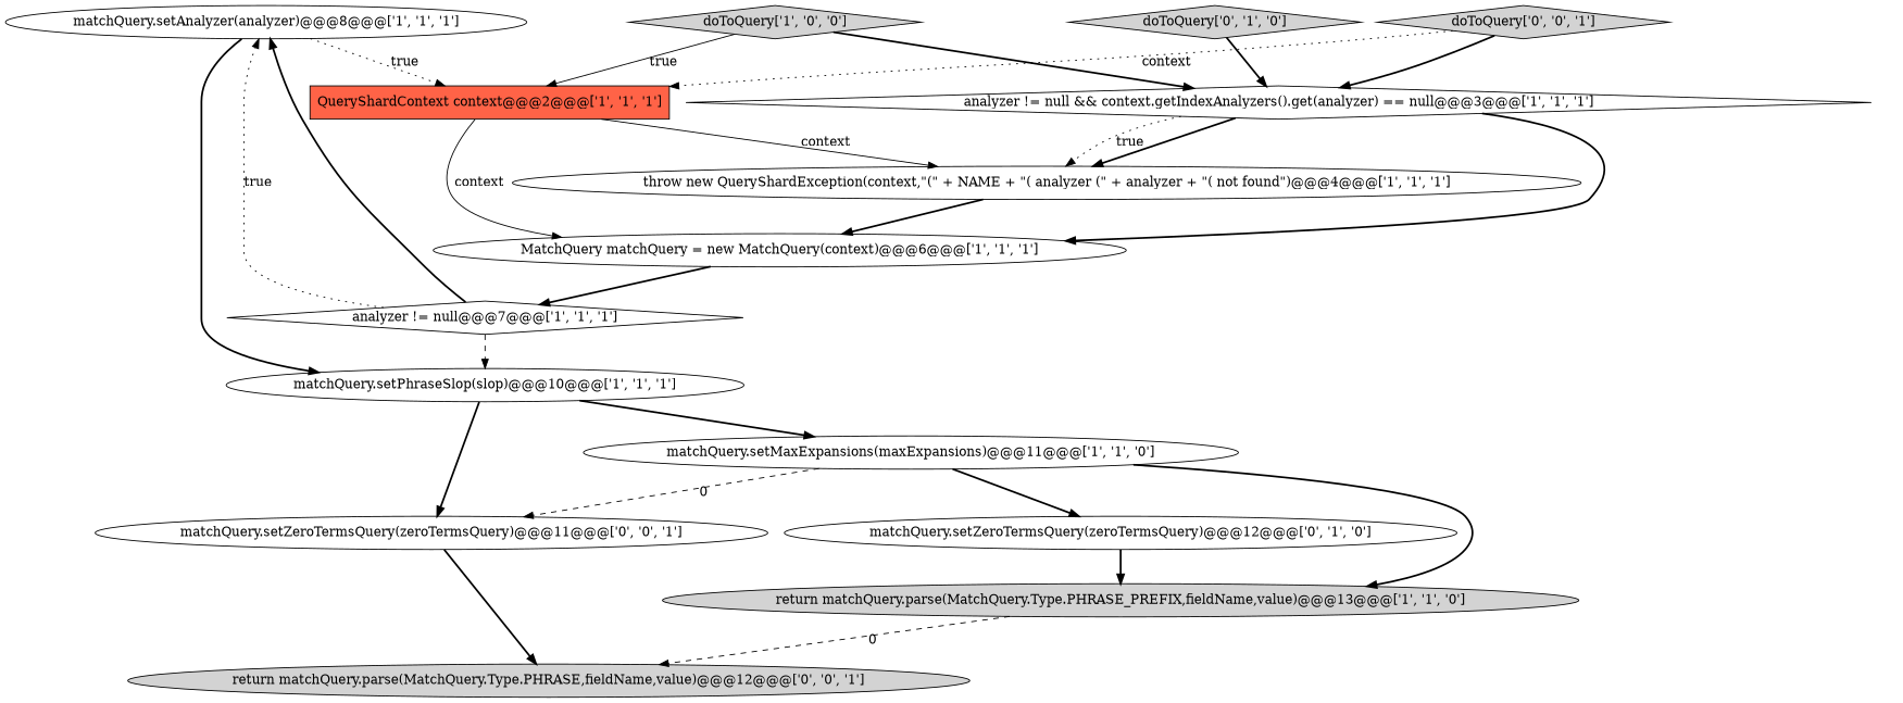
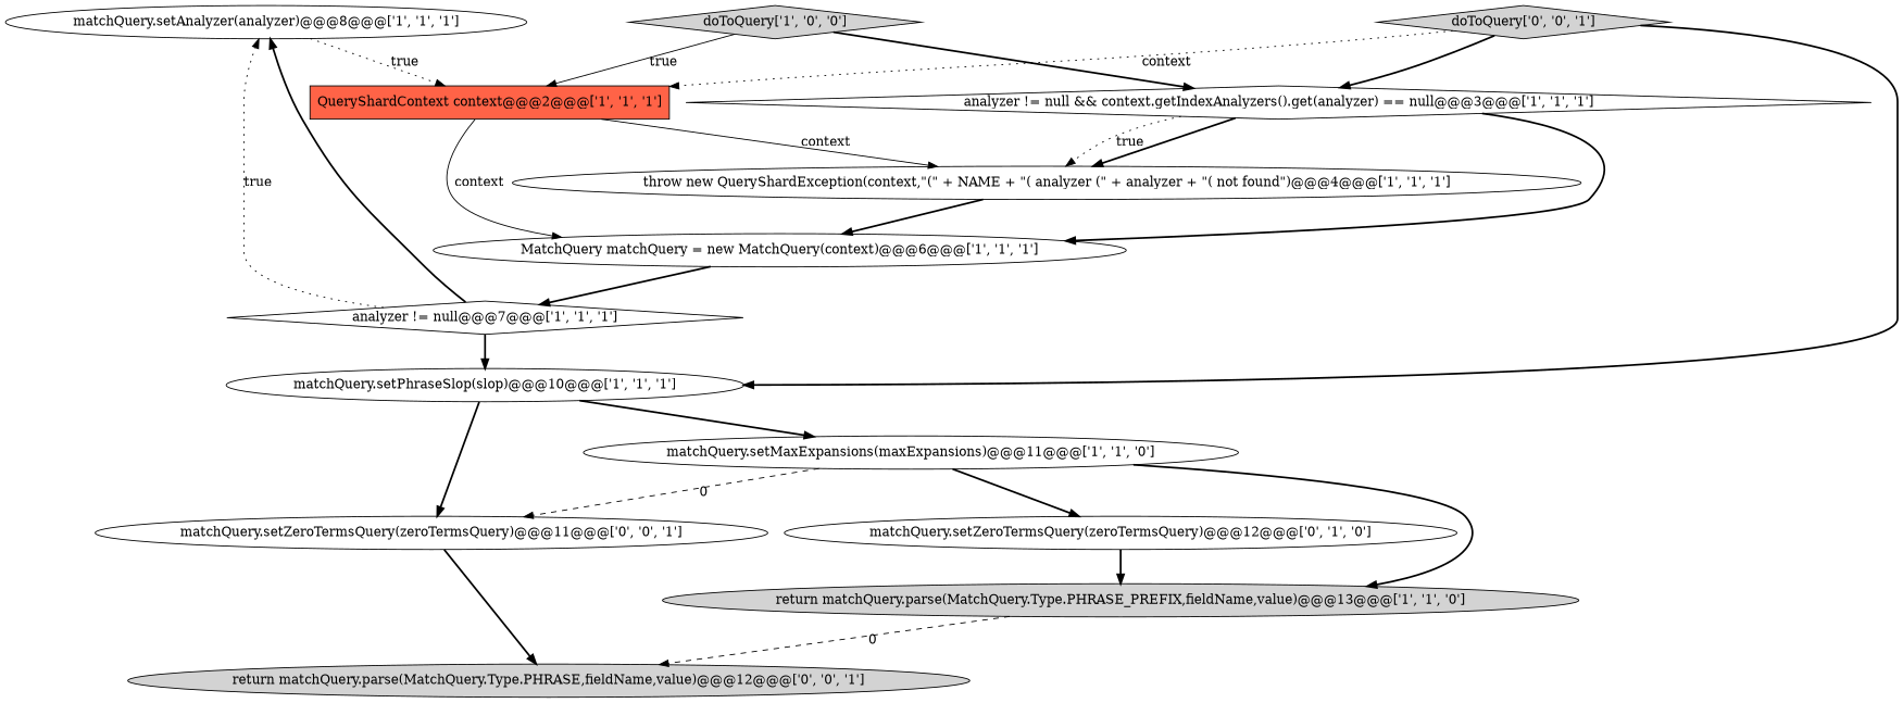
  digraph {
    node [fillcolor=white shape=ellipse style=filled]
    edge [style=bold]
    n1 [label="matchQuery.setAnalyzer(analyzer)@@@8@@@['1', '1', '1']"]
    n2 [label="matchQuery.setPhraseSlop(slop)@@@10@@@['1', '1', '1']"]
    n3 [fillcolor=tomato label="QueryShardContext context@@@2@@@['1', '1', '1']" shape=box]
    n4 [label="matchQuery.setMaxExpansions(maxExpansions)@@@11@@@['1', '1', '0']"]
    n5 [label="matchQuery.setZeroTermsQuery(zeroTermsQuery)@@@11@@@['0', '0', '1']"]
    n6 [label="analyzer != null && context.getIndexAnalyzers().get(analyzer) == null@@@3@@@['1', '1', '1']" shape=diamond]
    n7 [label="MatchQuery matchQuery = new MatchQuery(context)@@@6@@@['1', '1', '1']"]
    n8 [label="throw new QueryShardException(context,\"(\" + NAME + \"( analyzer (\" + analyzer + \"( not found\")@@@4@@@['1', '1', '1']"]
    n9 [label="analyzer != null@@@7@@@['1', '1', '1']" shape=diamond]
    n10 [fillcolor=lightgray label="return matchQuery.parse(MatchQuery.Type.PHRASE_PREFIX,fieldName,value)@@@13@@@['1', '1', '0']"]
    n11 [label="matchQuery.setZeroTermsQuery(zeroTermsQuery)@@@12@@@['0', '1', '0']"]
    n12 [fillcolor=lightgray label="return matchQuery.parse(MatchQuery.Type.PHRASE,fieldName,value)@@@12@@@['0', '0', '1']"]
    n13 [fillcolor=lightgray label="doToQuery['0', '0', '1']" shape=diamond]
    n14 [fillcolor=lightgray label="doToQuery['1', '0', '0']" shape=diamond]
-   n15 [fillcolor=lightgray label="doToQuery['0', '1', '0']" shape=diamond]
-   n1 -> n2
+   n13 -> n2
    n1 -> n3 [label=true style=dotted]
    n2 -> n4
    n2 -> n5
    n3 -> n7 [label=context style=solid]
    n3 -> n8 [label=context style=solid]
    n4 -> n5 [label=0 style=dashed]
    n4 -> n10
    n4 -> n11
    n5 -> n12
    n6 -> n7
    n6 -> n8
    n6 -> n8 [label=true style=dotted]
    n7 -> n9
    n8 -> n7
    n9 -> n1 [label=true style=dotted]
    n9 -> n1
-   n9 -> n2 [style=dashed]
+   n9 -> n2
    n10 -> n12 [label=0 style=dashed]
    n11 -> n10
    n13 -> n3 [label=context style=dotted]
    n13 -> n6
    n14 -> n3 [label=true style=solid]
    n14 -> n6
-   n15 -> n6
  }
